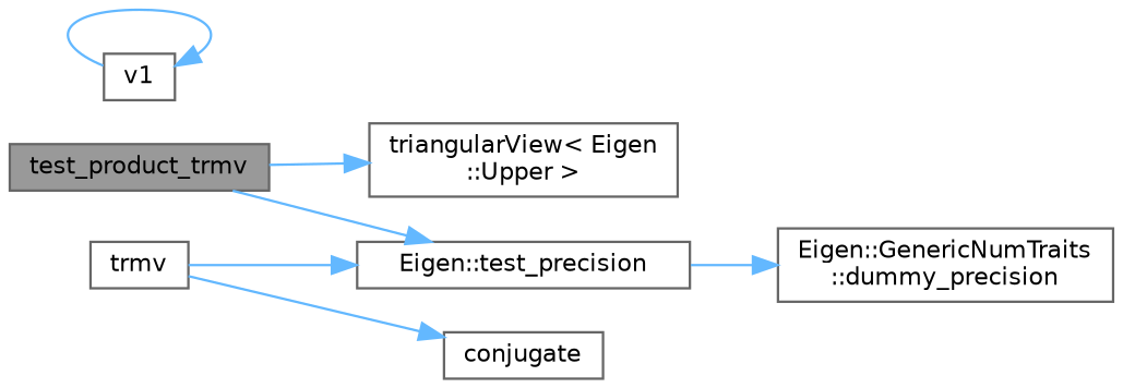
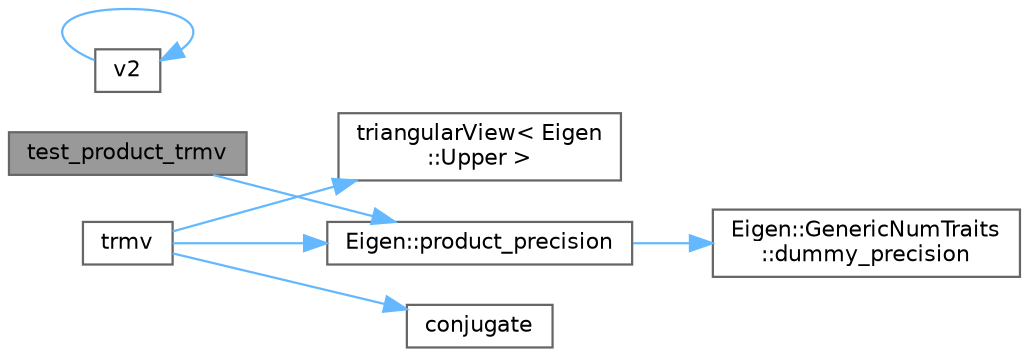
  digraph {
    rankdir=LR
    node [color=grey40 fillcolor=white fontname=Helvetica fontsize=10 shape=box style=filled]
    edge [color=steelblue1 fontname=Helvetica fontsize=10 labelfontname=Helvetica labelfontsize=10 style=solid]
    n1 [color=gray40 fillcolor=grey60 fontcolor=black height=0.2 label=test_product_trmv width=0.4]
-   n2 [height=0.2 label="Eigen::test_precision" width=0.4]
+   n2 [height=0.2 label="Eigen::product_precision" width=0.4]
    n3 [height=0.2 label=trmv width=0.4]
    n4 [height=0.2 label=conjugate width=0.4]
    n5 [height=0.2 label="triangularView\< Eigen\l::Upper \>" width=0.4]
    n6 [height=0.2 label="Eigen::GenericNumTraits\l::dummy_precision" width=0.4]
-   n7 [height=0.2 label=v1 width=0.4]
+   n7 [height=0.2 label=v2 width=0.4]
    n1 -> n2
    n2 -> n6
    n3 -> n2
    n3 -> n4
-   n1 -> n5
+   n3 -> n5
    n7 -> n7
  }
